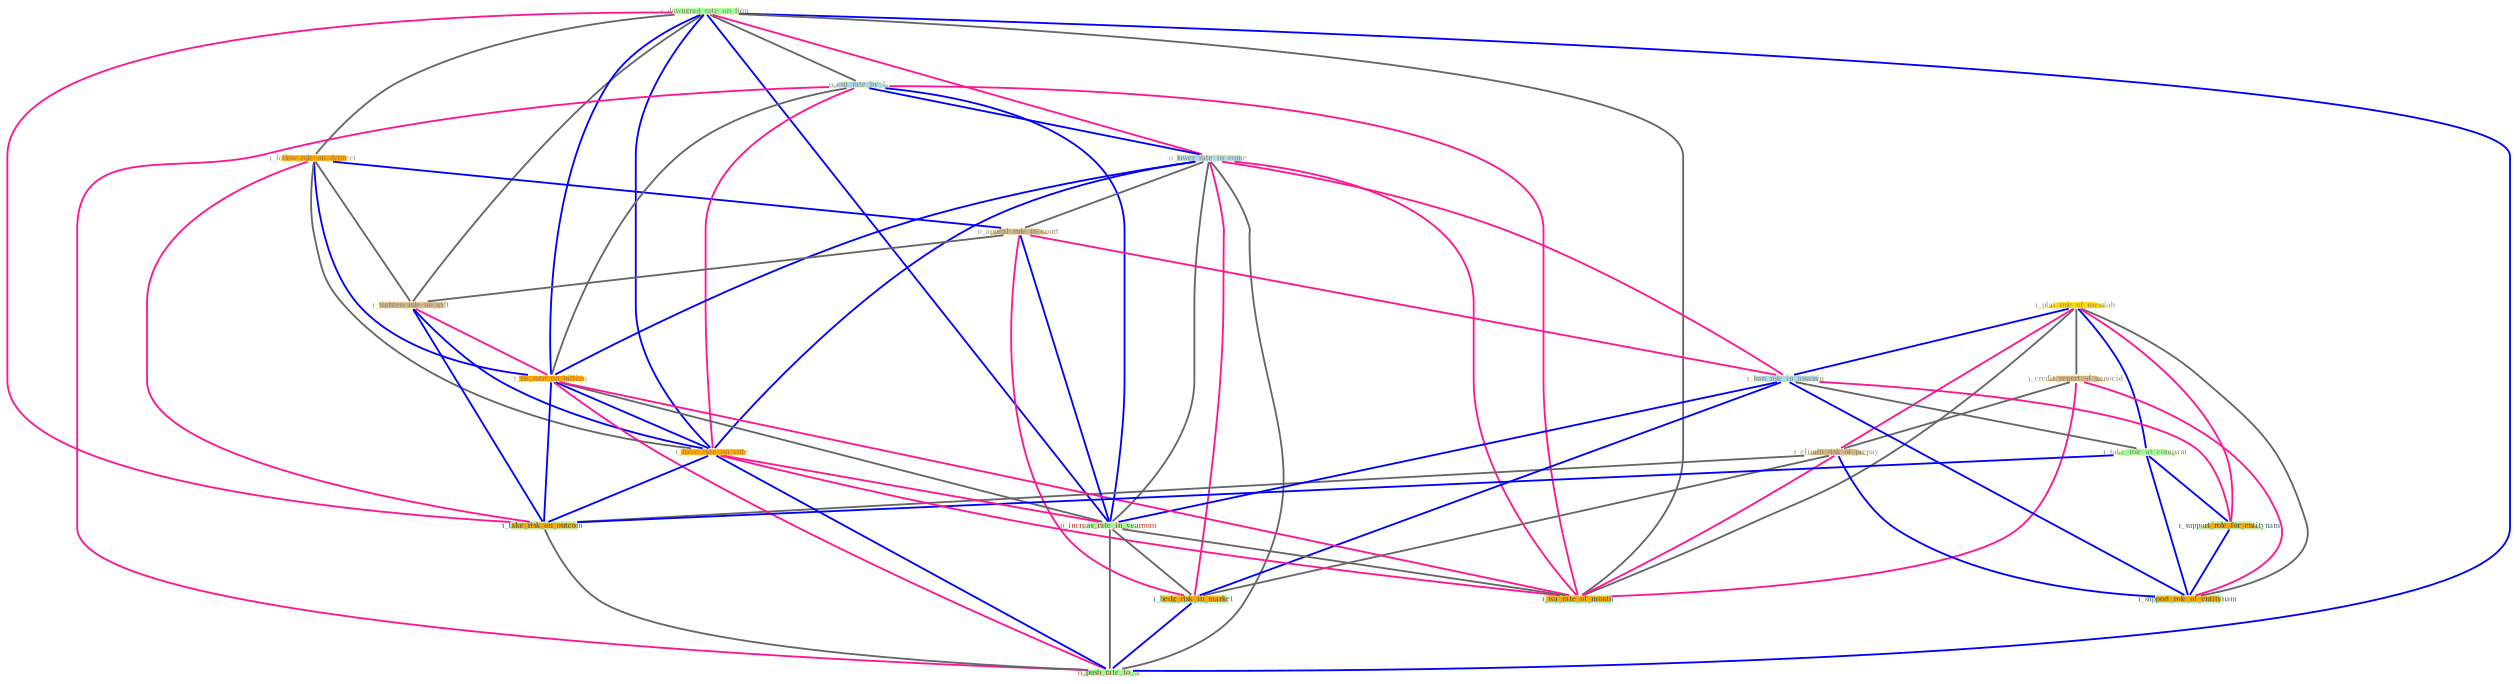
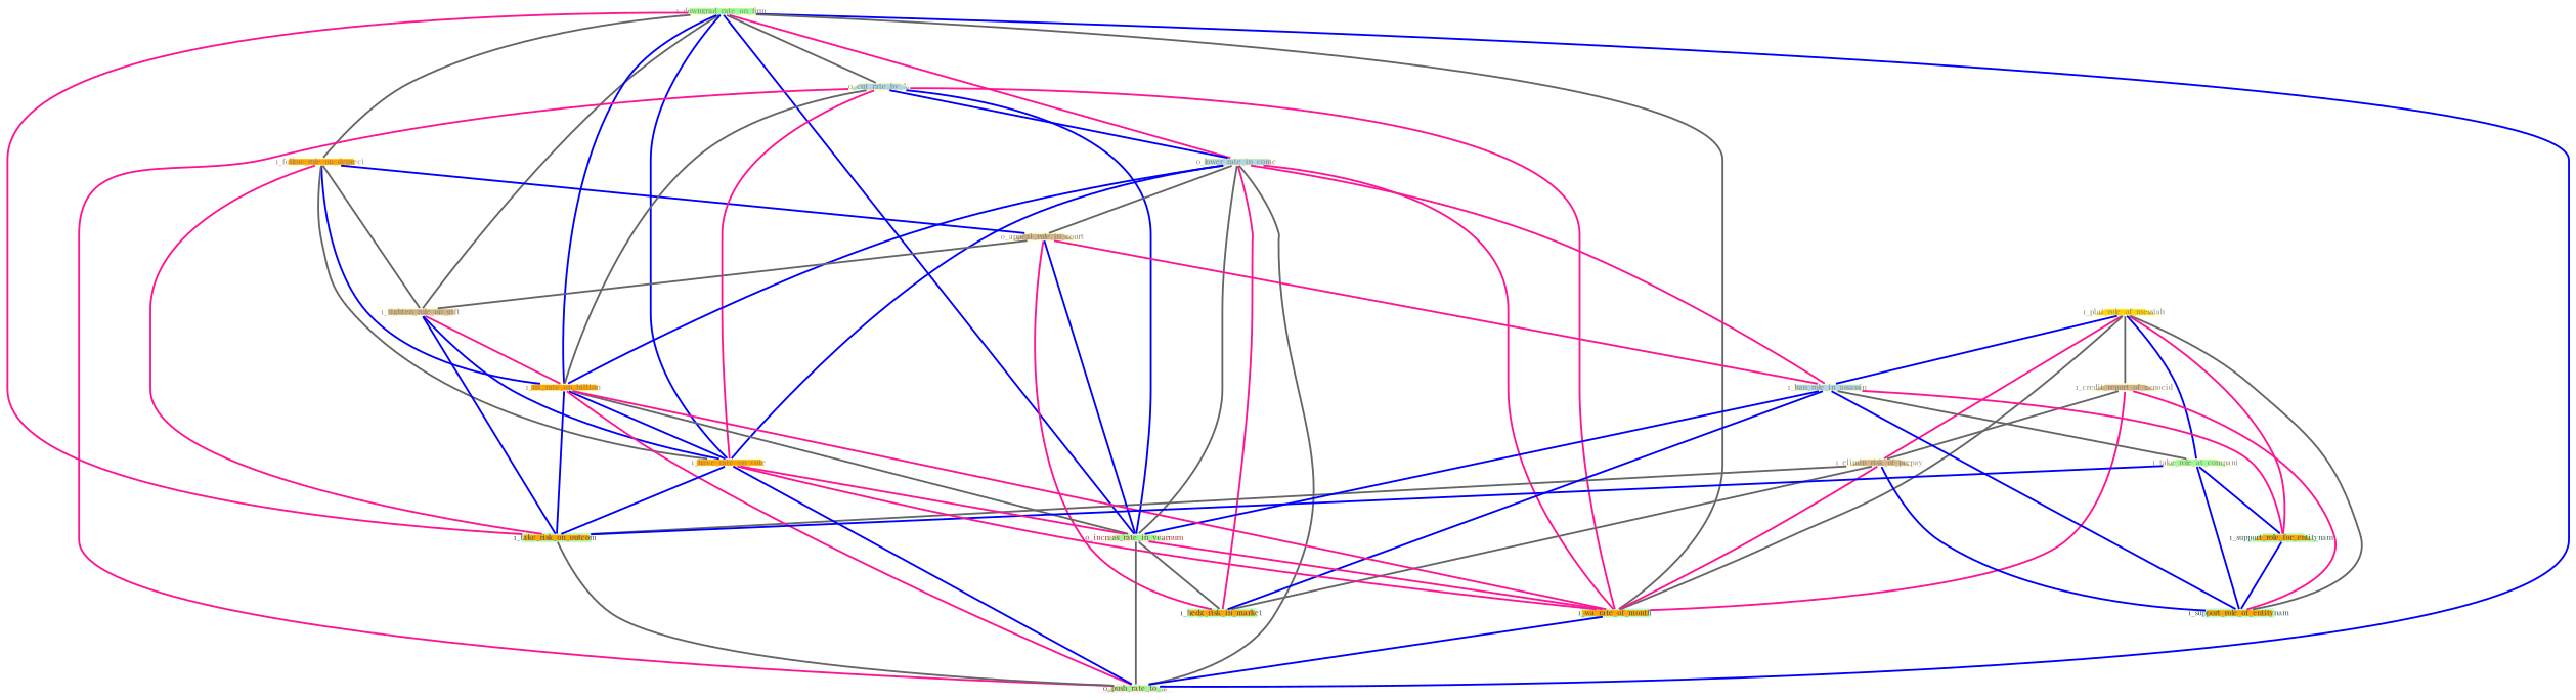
  graph {
    fontname="Playfair Display"
    node [color="#ffffe0" fillcolor=orange fixedsize=true fontcolor="#8b7d6b" fontname="Playfair Display" fontsize=4 shape=note style=filled]
    edge [color=blue fontname="Playfair Display" w=1]
    "1_downgrad_rate_on_firm " [fillcolor=palegreen height=.06 width=.5]
    "1_plai_role_of_messiah " [fillcolor=gold height=.06 shape=trapezium width=.5]
    "1_follow_rule_on_depreci " [height=.06 width=.5]
    "1_credit_report_of_genocid " [fillcolor=tan height=.06 shape=trapezium width=.5]
    "0_cut_rate_by_% " [fillcolor=lightblue height=.06 shape=trapezium width=.5]
    "0_lower_rate_in_come " [fillcolor=lightblue height=.06 width=.5]
    "1_elimin_risk_of_prepay " [fillcolor=tan height=.06 shape=trapezium width=.5]
    "0_appeal_rule_in_court " [fillcolor=tan height=.06 shape=trapezium width=.5]
    "1_tighten_rule_on_gift " [fillcolor=tan height=.06 width=.5]
    "1_ban_role_in_assassin " [fillcolor=lightblue height=.06 width=.5]
    "1_fix_rate_on_billion " [height=.06 width=.5]
    "1_take_role_at_compani " [fillcolor=palegreen height=.06 shape=trapezium width=.5]
    "1_have_rate_on_vote " [height=.06 width=.5]
    "0_increas_rate_in_yearnum " [color="#fff0f5" fillcolor=palegreen fontcolor="#b22222" height=.06 shape=trapezium width=.5]
    "0_push_rate_to_% " [color="#fff0f5" fillcolor=palegreen fontcolor="#b22222" height=.06 shape=trapezium width=.5]
    "1_wa_rate_of_month " [color="#BDFCC9" fontcolor="#2f4f4f" height=.06 width=.5]
    "1_take_risk_on_outcom " [color="#BDFCC9" fontcolor="#2f4f4f" height=.06 width=.5]
    "1_support_role_for_entitynam " [color="#BDFCC9" fontcolor="#2f4f4f" height=.06 shape=trapezium width=.5]
    "1_support_role_of_entitynam " [color="#BDFCC9" fontcolor="#2f4f4f" height=.06 width=.5]
    "1_hedg_risk_in_market " [color="#BDFCC9" fontcolor="#2f4f4f" height=.06 width=.5]
    subgraph sub_1 {
      "1_downgrad_rate_on_firm "
      "1_plai_role_of_messiah "
      "1_follow_rule_on_depreci "
      "1_credit_report_of_genocid "
      "0_cut_rate_by_% "
      "0_lower_rate_in_come "
      "1_elimin_risk_of_prepay "
      "0_appeal_rule_in_court "
      "1_tighten_rule_on_gift "
      "1_ban_role_in_assassin "
      "1_fix_rate_on_billion "
      "1_take_role_at_compani "
      "1_have_rate_on_vote "
    }
    subgraph sub_2 {
      "0_increas_rate_in_yearnum "
      "0_push_rate_to_% "
    }
    "1_downgrad_rate_on_firm " -- "1_follow_rule_on_depreci " [color=gray40]
    "1_downgrad_rate_on_firm " -- "0_cut_rate_by_% " [color=gray40]
    "1_downgrad_rate_on_firm " -- "0_lower_rate_in_come " [color=deeppink]
    "1_downgrad_rate_on_firm " -- "1_tighten_rule_on_gift " [color=gray40]
    "1_downgrad_rate_on_firm " -- "1_fix_rate_on_billion " [w=2]
    "1_downgrad_rate_on_firm " -- "1_have_rate_on_vote " [w=2]
    "1_downgrad_rate_on_firm " -- "0_increas_rate_in_yearnum "
    "1_downgrad_rate_on_firm " -- "0_push_rate_to_% "
    "1_downgrad_rate_on_firm " -- "1_wa_rate_of_month " [color=gray40]
    "1_downgrad_rate_on_firm " -- "1_take_risk_on_outcom " [color=deeppink]
    "1_plai_role_of_messiah " -- "1_credit_report_of_genocid " [color=gray40]
    "1_plai_role_of_messiah " -- "1_elimin_risk_of_prepay " [color=deeppink]
    "1_plai_role_of_messiah " -- "1_ban_role_in_assassin "
    "1_plai_role_of_messiah " -- "1_take_role_at_compani "
    "1_plai_role_of_messiah " -- "1_wa_rate_of_month " [color=gray40]
    "1_plai_role_of_messiah " -- "1_support_role_for_entitynam " [color=deeppink]
    "1_plai_role_of_messiah " -- "1_support_role_of_entitynam " [color=gray40 w=2]
    "1_follow_rule_on_depreci " -- "0_appeal_rule_in_court "
    "1_follow_rule_on_depreci " -- "1_tighten_rule_on_gift " [color=gray40 w=2]
    "1_follow_rule_on_depreci " -- "1_fix_rate_on_billion "
    "1_follow_rule_on_depreci " -- "1_have_rate_on_vote " [color=gray40]
    "1_follow_rule_on_depreci " -- "1_take_risk_on_outcom " [color=deeppink]
    "1_credit_report_of_genocid " -- "1_elimin_risk_of_prepay " [color=gray40]
    "1_credit_report_of_genocid " -- "1_wa_rate_of_month " [color=deeppink]
    "1_credit_report_of_genocid " -- "1_support_role_of_entitynam " [color=deeppink]
    "0_cut_rate_by_% " -- "0_lower_rate_in_come "
    "0_cut_rate_by_% " -- "1_fix_rate_on_billion " [color=gray40]
    "0_cut_rate_by_% " -- "1_have_rate_on_vote " [color=deeppink]
    "0_cut_rate_by_% " -- "0_increas_rate_in_yearnum "
    "0_cut_rate_by_% " -- "0_push_rate_to_% " [color=deeppink w=2]
    "0_cut_rate_by_% " -- "1_wa_rate_of_month " [color=deeppink]
    "0_lower_rate_in_come " -- "0_appeal_rule_in_court " [color=gray40]
    "0_lower_rate_in_come " -- "1_ban_role_in_assassin " [color=deeppink]
    "0_lower_rate_in_come " -- "1_fix_rate_on_billion "
    "0_lower_rate_in_come " -- "1_have_rate_on_vote "
    "0_lower_rate_in_come " -- "0_increas_rate_in_yearnum " [color=gray40 w=2]
    "0_lower_rate_in_come " -- "0_push_rate_to_% " [color=gray40]
    "0_lower_rate_in_come " -- "1_wa_rate_of_month " [color=deeppink]
    "0_lower_rate_in_come " -- "1_hedg_risk_in_market " [color=deeppink]
    "1_elimin_risk_of_prepay " -- "1_wa_rate_of_month " [color=deeppink]
    "1_elimin_risk_of_prepay " -- "1_take_risk_on_outcom " [color=gray40]
    "1_elimin_risk_of_prepay " -- "1_support_role_of_entitynam "
    "1_elimin_risk_of_prepay " -- "1_hedg_risk_in_market " [color=gray40]
    "0_appeal_rule_in_court " -- "1_tighten_rule_on_gift " [color=gray40]
    "0_appeal_rule_in_court " -- "1_ban_role_in_assassin " [color=deeppink]
    "0_appeal_rule_in_court " -- "0_increas_rate_in_yearnum "
    "0_appeal_rule_in_court " -- "1_hedg_risk_in_market " [color=deeppink]
    "1_tighten_rule_on_gift " -- "1_fix_rate_on_billion " [color=deeppink]
    "1_tighten_rule_on_gift " -- "1_have_rate_on_vote "
    "1_tighten_rule_on_gift " -- "1_take_risk_on_outcom "
    "1_ban_role_in_assassin " -- "1_take_role_at_compani " [color=gray40]
    "1_ban_role_in_assassin " -- "0_increas_rate_in_yearnum "
    "1_ban_role_in_assassin " -- "1_support_role_for_entitynam " [color=deeppink]
    "1_ban_role_in_assassin " -- "1_support_role_of_entitynam "
    "1_ban_role_in_assassin " -- "1_hedg_risk_in_market "
    "1_fix_rate_on_billion " -- "1_have_rate_on_vote " [w=2]
    "1_fix_rate_on_billion " -- "0_increas_rate_in_yearnum " [color=gray40]
    "1_fix_rate_on_billion " -- "0_push_rate_to_% " [color=deeppink]
    "1_fix_rate_on_billion " -- "1_wa_rate_of_month " [color=deeppink]
    "1_fix_rate_on_billion " -- "1_take_risk_on_outcom "
    "1_take_role_at_compani " -- "1_take_risk_on_outcom "
    "1_take_role_at_compani " -- "1_support_role_for_entitynam "
    "1_take_role_at_compani " -- "1_support_role_of_entitynam "
    "1_have_rate_on_vote " -- "0_increas_rate_in_yearnum " [color=deeppink]
    "1_have_rate_on_vote " -- "0_push_rate_to_% "
    "1_have_rate_on_vote " -- "1_wa_rate_of_month " [color=deeppink]
    "1_have_rate_on_vote " -- "1_take_risk_on_outcom "
    "0_increas_rate_in_yearnum " -- "0_push_rate_to_% " [color=gray40]
-   "0_increas_rate_in_yearnum " -- "1_wa_rate_of_month " [color=gray40]
+   "0_increas_rate_in_yearnum " -- "1_wa_rate_of_month " [color=deeppink]
    "0_increas_rate_in_yearnum " -- "1_hedg_risk_in_market " [color=gray40]
-   "1_hedg_risk_in_market " -- "0_push_rate_to_% "
+   "1_wa_rate_of_month " -- "0_push_rate_to_% "
    "1_take_risk_on_outcom " -- "0_push_rate_to_% " [color=gray40]
    "1_support_role_for_entitynam " -- "1_support_role_of_entitynam " [w=3]
  }
